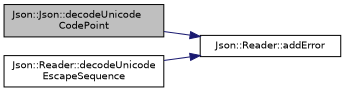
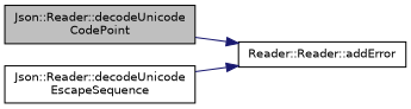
  digraph {
    rankdir=LR
    node [color=black fillcolor=white fontname=Helvetica fontsize=10 shape=record style=filled]
    edge [color=midnightblue fontname=Helvetica fontsize=10 labelfontname=Helvetica labelfontsize=10 style=solid]
-   n1 [fillcolor=grey75 fontcolor=black height=0.2 label="Json::Json::decodeUnicode\lCodePoint" width=0.4]
-   n2 [height=0.2 label="Json::Reader::addError" width=0.4]
+   n1 [fillcolor=grey75 fontcolor=black height=0.2 label="Json::Reader::decodeUnicode\lCodePoint" width=0.4]
+   n2 [height=0.2 label="Reader::Reader::addError" width=0.4]
    n3 [height=0.2 label="Json::Reader::decodeUnicode\lEscapeSequence" width=0.4]
    n1 -> n2
    n3 -> n2
  }
